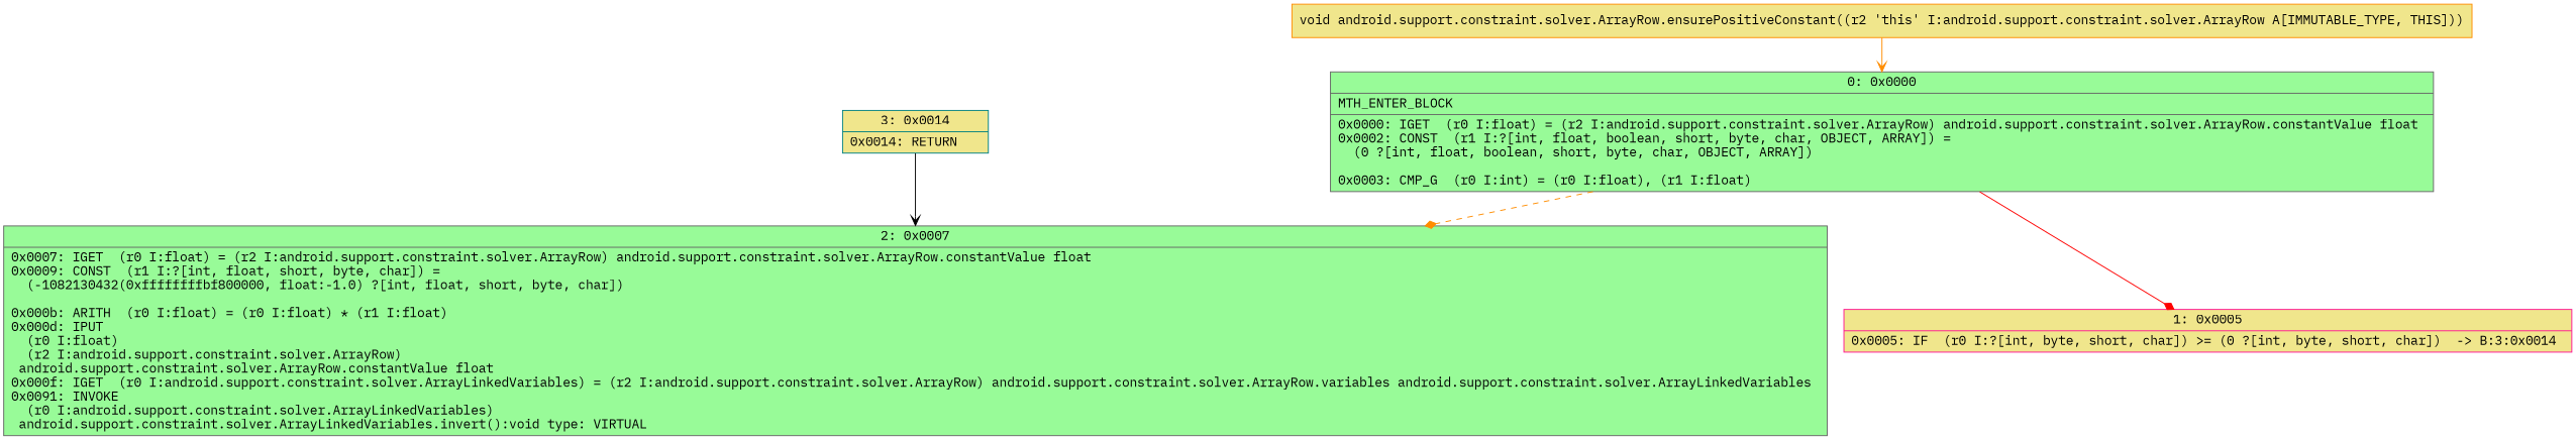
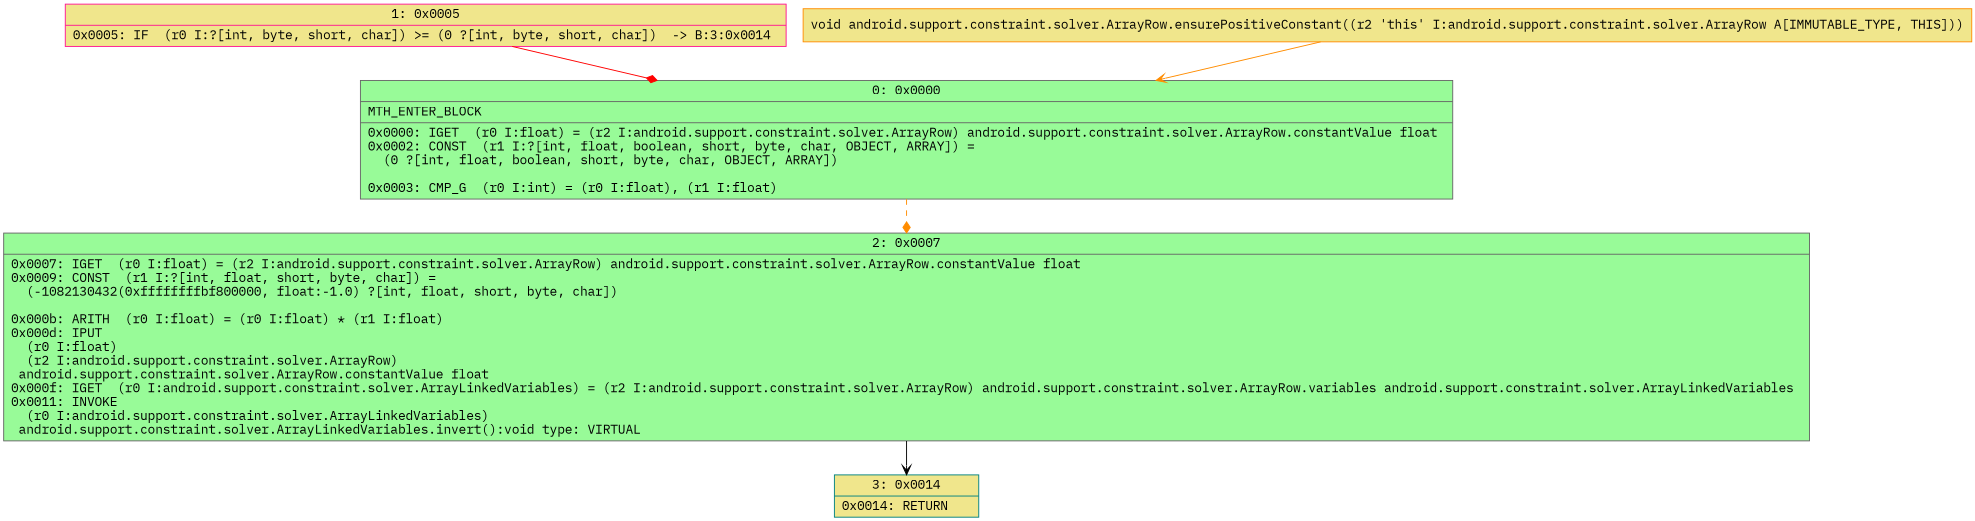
  digraph {
    fontname="IBM Plex Mono"
    node [color=gray40 fillcolor=khaki fontname="IBM Plex Mono" shape=record style=filled]
    edge [arrowhead=diamond color=darkorange fontname="IBM Plex Mono"]
    n1 [fillcolor=palegreen label="{0\:\ 0x0000|MTH_ENTER_BLOCK\l|0x0000: IGET  (r0 I:float) = (r2 I:android.support.constraint.solver.ArrayRow) android.support.constraint.solver.ArrayRow.constantValue float \l0x0002: CONST  (r1 I:?[int, float, boolean, short, byte, char, OBJECT, ARRAY]) = \l  (0 ?[int, float, boolean, short, byte, char, OBJECT, ARRAY])\l \l0x0003: CMP_G  (r0 I:int) = (r0 I:float), (r1 I:float) \l}"]
    n2 [color=deeppink label="{1\:\ 0x0005|0x0005: IF  (r0 I:?[int, byte, short, char]) \>= (0 ?[int, byte, short, char])  \-\> B:3:0x0014 \l}"]
-   n3 [fillcolor=palegreen label="{2\:\ 0x0007|0x0007: IGET  (r0 I:float) = (r2 I:android.support.constraint.solver.ArrayRow) android.support.constraint.solver.ArrayRow.constantValue float \l0x0009: CONST  (r1 I:?[int, float, short, byte, char]) = \l  (\-1082130432(0xffffffffbf800000, float:\-1.0) ?[int, float, short, byte, char])\l \l0x000b: ARITH  (r0 I:float) = (r0 I:float) * (r1 I:float) \l0x000d: IPUT  \l  (r0 I:float)\l  (r2 I:android.support.constraint.solver.ArrayRow)\l android.support.constraint.solver.ArrayRow.constantValue float \l0x000f: IGET  (r0 I:android.support.constraint.solver.ArrayLinkedVariables) = (r2 I:android.support.constraint.solver.ArrayRow) android.support.constraint.solver.ArrayRow.variables android.support.constraint.solver.ArrayLinkedVariables \l0x0091: INVOKE  \l  (r0 I:android.support.constraint.solver.ArrayLinkedVariables)\l android.support.constraint.solver.ArrayLinkedVariables.invert():void type: VIRTUAL \l}"]
+   n3 [fillcolor=palegreen label="{2\:\ 0x0007|0x0007: IGET  (r0 I:float) = (r2 I:android.support.constraint.solver.ArrayRow) android.support.constraint.solver.ArrayRow.constantValue float \l0x0009: CONST  (r1 I:?[int, float, short, byte, char]) = \l  (\-1082130432(0xffffffffbf800000, float:\-1.0) ?[int, float, short, byte, char])\l \l0x000b: ARITH  (r0 I:float) = (r0 I:float) * (r1 I:float) \l0x000d: IPUT  \l  (r0 I:float)\l  (r2 I:android.support.constraint.solver.ArrayRow)\l android.support.constraint.solver.ArrayRow.constantValue float \l0x000f: IGET  (r0 I:android.support.constraint.solver.ArrayLinkedVariables) = (r2 I:android.support.constraint.solver.ArrayRow) android.support.constraint.solver.ArrayRow.variables android.support.constraint.solver.ArrayLinkedVariables \l0x0011: INVOKE  \l  (r0 I:android.support.constraint.solver.ArrayLinkedVariables)\l android.support.constraint.solver.ArrayLinkedVariables.invert():void type: VIRTUAL \l}"]
    n4 [color=teal label="{3\:\ 0x0014|0x0014: RETURN   \l}"]
    n5 [color=darkorange label="{void android.support.constraint.solver.ArrayRow.ensurePositiveConstant((r2 'this' I:android.support.constraint.solver.ArrayRow A[IMMUTABLE_TYPE, THIS])) }"]
-   n1 -> n2 [color=red]
+   n2 -> n1 [color=red]
    n1 -> n3 [style=dashed]
-   n4 -> n3 [arrowhead=vee color=black]
+   n3 -> n4 [arrowhead=vee color=black]
    n5 -> n1 [arrowhead=vee]
  }
